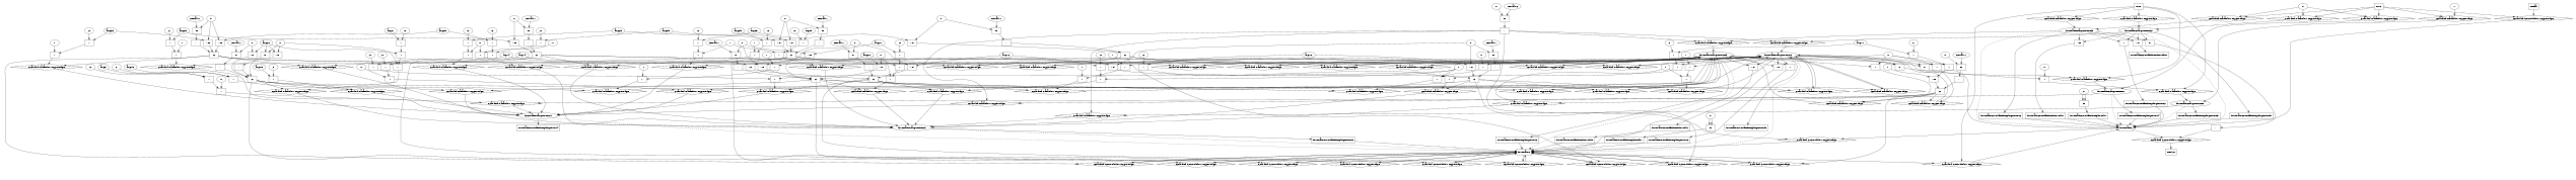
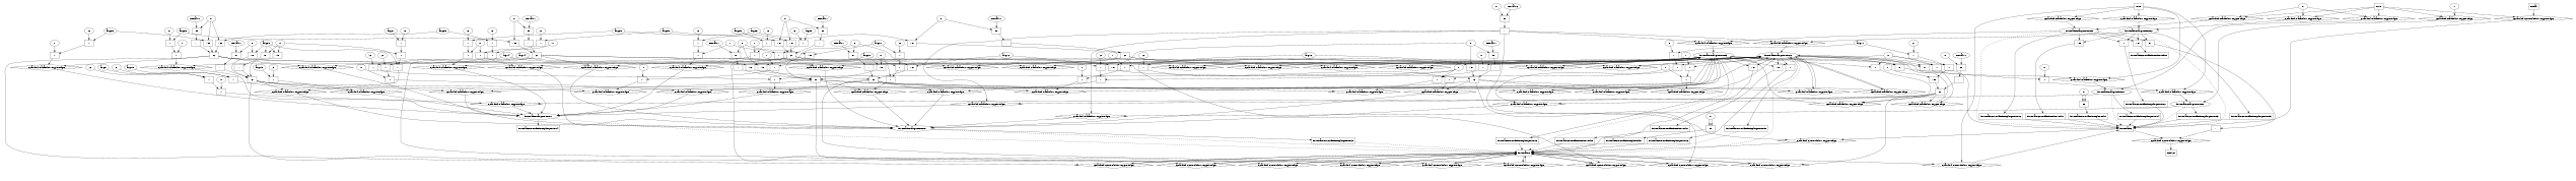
  digraph {
    node [shape=rect]
    n1 [label=inv_main6]
    n2 [label="Guarded ControlFlow Hyperedge" shape=diamond]
    n3 [label="Guarded ControlFlow Hyperedge" shape=diamond]
    n4 [label=inv_main8]
    n5 [label=FALSE]
    n6 [label="Guarded ControlFlow Hyperedge" shape=diamond]
    n7 [label="Guarded ControlFlow Hyperedge" shape=diamond]
    n8 [label="Guarded ControlFlow Hyperedge" shape=diamond]
    n9 [label="Guarded ControlFlow Hyperedge" shape=diamond]
    n10 [label="Guarded ControlFlow Hyperedge" shape=diamond]
    n11 [label="Guarded ControlFlow Hyperedge" shape=diamond]
    n12 [label="Guarded ControlFlow Hyperedge" shape=diamond]
    n13 [label="Guarded ControlFlow Hyperedge" shape=diamond]
    n14 [label="Guarded ControlFlow Hyperedge" shape=diamond]
    n15 [label="Guarded ControlFlow Hyperedge" shape=diamond]
    n16 [label=Initial]
    n17 [label="Guarded ControlFlow Hyperedge" shape=diamond]
    n18 [label=inv_main6_argument_0 shape=oval]
    n19 [label="Guarded DataFlow Hyperedge" shape=diamond]
    n20 [label=inv_main6_VerifHintTplEqTerm_3]
    n21 [label=inv_main8_argument_0 shape=oval]
    n22 [label=inv_main6_argument_1 shape=oval]
    n23 [label="Guarded DataFlow Hyperedge" shape=diamond]
    n24 [label=inv_main6_VerifHintTplEqTerm_4]
    n25 [label=inv_main8_argument_1 shape=oval]
    n26 [label=inv_main6_argument_2 shape=oval]
    n27 [label="="]
    n28 [label="Guarded DataFlow Hyperedge" shape=diamond]
    n29 [label=">="]
    n30 [label=">="]
    n31 [label="-"]
    n32 [label=inv_main6_VerifHintTplEqTerm_5]
    n33 [label="!"]
    n34 [label=inv_main8_argument_2 shape=oval]
    n35 [label=inv_main6_VerifHintInitPred_0]
    n36 [label=inv_main6_VerifHintInitPred_1]
    n37 [label=inv_main6_VerifHintTplEqTerm_2]
    n38 [label=inv_main6_argument_3 shape=oval]
    n39 [label="Guarded DataFlow Hyperedge" shape=diamond]
    n40 [label=inv_main6_VerifHintTplEqTerm_6]
    n41 [label=inv_main8_argument_3 shape=oval]
    n42 [label=inv_main8_VerifHintTplEqTerm_3]
    n43 [label=inv_main8_VerifHintTplEqTerm_4]
    n44 [label="+"]
    n45 [label="+"]
    n46 [label="-"]
    n47 [label="*"]
    n48 [label="*"]
    n49 [label="Guarded DataFlow Hyperedge" shape=diamond]
    n50 [label="Guarded DataFlow Hyperedge" shape=diamond]
    n51 [label="Guarded DataFlow Hyperedge" shape=diamond]
    n52 [label="Guarded DataFlow Hyperedge" shape=diamond]
    n53 [label="Guarded DataFlow Hyperedge" shape=diamond]
    n54 [label="Guarded DataFlow Hyperedge" shape=diamond]
    n55 [label=">="]
    n56 [label=">="]
    n57 [label="-"]
    n58 [label=inv_main8_VerifHintTplEqTerm_5]
    n59 [label="-"]
    n60 [label="Guarded DataFlow Hyperedge" shape=diamond]
    n61 [label="Guarded DataFlow Hyperedge" shape=diamond]
    n62 [label="-"]
    n63 [label="-"]
    n64 [label=inv_main8_VerifHintInitPred_0]
    n65 [label=inv_main8_VerifHintInitPred_1]
    n66 [label=inv_main8_VerifHintTplEqTerm_2]
    n67 [label="-"]
    n68 [label="*"]
    n69 [label="*"]
    n70 [label="Guarded DataFlow Hyperedge" shape=diamond]
    n71 [label="Guarded DataFlow Hyperedge" shape=diamond]
    n72 [label="Guarded DataFlow Hyperedge" shape=diamond]
    n73 [label="Guarded DataFlow Hyperedge" shape=diamond]
    n74 [label="Guarded DataFlow Hyperedge" shape=diamond]
    n75 [label="Guarded DataFlow Hyperedge" shape=diamond]
    n76 [label=inv_main8_VerifHintTplEqTerm_6]
    n77 [label="Guarded DataFlow Hyperedge" shape=diamond]
    n78 [label="-"]
    n79 [label="-"]
    n80 [label=true]
    n81 [label="Guarded DataFlow Hyperedge" shape=diamond]
    n82 [label="Guarded DataFlow Hyperedge" shape=diamond]
    n83 [label="Guarded DataFlow Hyperedge" shape=diamond]
    n84 [label="Guarded DataFlow Hyperedge" shape=diamond]
    n85 [label=1 shape=""]
    n86 [label=0 shape=""]
    n87 [label="!"]
    n88 [label="="]
    n89 [label=__eval16 shape=""]
    n90 [label=0 shape=""]
    n91 [label=true]
    n92 [label="Guarded DataFlow Hyperedge" shape=diamond]
    n93 [label="Guarded DataFlow Hyperedge" shape=diamond]
    n94 [label="Guarded DataFlow Hyperedge" shape=diamond]
    n95 [label=-1 shape=""]
    n96 [label="&"]
    n97 [label="Guarded DataFlow Hyperedge" shape=diamond]
    n98 [label="Guarded DataFlow Hyperedge" shape=diamond]
    n99 [label=">="]
    n100 [label="-"]
    n101 [label="*"]
    n102 [label=2 shape=""]
    n103 [label=1 shape=""]
    n104 [label=-1 shape=""]
    n105 [label="-"]
    n106 [label=arg11 shape=""]
    n107 [label="*"]
    n108 [label="!"]
    n109 [label="="]
    n110 [label=__eval17 shape=""]
    n111 [label=0 shape=""]
    n112 [label=2 shape=""]
    n113 [label="*"]
    n114 [label=-1 shape=""]
    n115 [label="*"]
    n116 [label=-2 shape=""]
    n117 [label=arg9 shape=""]
    n118 [label="&"]
    n119 [label="Guarded DataFlow Hyperedge" shape=diamond]
    n120 [label="Guarded DataFlow Hyperedge" shape=diamond]
    n121 [label="Guarded DataFlow Hyperedge" shape=diamond]
    n122 [label="!"]
    n123 [label="="]
    n124 [label=__eval17 shape=""]
    n125 [label=0 shape=""]
    n126 [label=">="]
    n127 [label=">="]
    n128 [label=arg16 shape=""]
    n129 [label="*"]
    n130 [label="-"]
    n131 [label=arg14 shape=""]
    n132 [label="*"]
    n133 [label="-"]
    n134 [label=1 shape=""]
    n135 [label=-2 shape=""]
    n136 [label=-2 shape=""]
    n137 [label=-1 shape=""]
    n138 [label="&"]
    n139 [label="Guarded DataFlow Hyperedge" shape=diamond]
    n140 [label="Guarded DataFlow Hyperedge" shape=diamond]
    n141 [label="Guarded DataFlow Hyperedge" shape=diamond]
    n142 [label="!"]
    n143 [label="="]
    n144 [label=__eval17 shape=""]
    n145 [label=0 shape=""]
    n146 [label=">="]
    n147 [label=">="]
    n148 [label=arg16 shape=""]
    n149 [label="*"]
    n150 [label="-"]
    n151 [label=arg14 shape=""]
    n152 [label="*"]
    n153 [label="-"]
    n154 [label=1 shape=""]
    n155 [label=-2 shape=""]
    n156 [label=-1 shape=""]
    n157 [label=-2 shape=""]
    n158 [label=-1 shape=""]
    n159 [label="&"]
    n160 [label="Guarded DataFlow Hyperedge" shape=diamond]
    n161 [label="Guarded DataFlow Hyperedge" shape=diamond]
    n162 [label="Guarded DataFlow Hyperedge" shape=diamond]
    n163 [label="!"]
    n164 [label="="]
    n165 [label=__eval17 shape=""]
    n166 [label=0 shape=""]
    n167 [label=">="]
    n168 [label="!"]
    n169 [label="="]
    n170 [label=-1 shape=""]
    n171 [label=">="]
    n172 [label="*"]
    n173 [label=arg20 shape=""]
    n174 [label="-"]
    n175 [label="*"]
    n176 [label=-2 shape=""]
    n177 [label=arg21 shape=""]
    n178 [label="*"]
    n179 [label=2 shape=""]
    n180 [label=arg19 shape=""]
    n181 [label=1 shape=""]
    n182 [label=-1 shape=""]
    n183 [label="&"]
    n184 [label="Guarded DataFlow Hyperedge" shape=diamond]
    n185 [label="Guarded DataFlow Hyperedge" shape=diamond]
    n186 [label="Guarded DataFlow Hyperedge" shape=diamond]
    n187 [label="!"]
    n188 [label="="]
    n189 [label=__eval17 shape=""]
    n190 [label=0 shape=""]
    n191 [label=">="]
    n192 [label=">="]
    n193 [label=arg21 shape=""]
    n194 [label="*"]
    n195 [label="-"]
    n196 [label=arg20 shape=""]
    n197 [label=">="]
    n198 [label="*"]
    n199 [label=-1 shape=""]
    n200 [label=-2 shape=""]
    n201 [label="*"]
    n202 [label=2 shape=""]
    n203 [label=arg19 shape=""]
    n204 [label=1 shape=""]
    n205 [label=-1 shape=""]
    n206 [label="&"]
    n207 [label="Guarded DataFlow Hyperedge" shape=diamond]
    n208 [label="Guarded DataFlow Hyperedge" shape=diamond]
    n209 [label="!"]
    n210 [label="="]
    n211 [label=__eval17 shape=""]
    n212 [label=0 shape=""]
    n213 [label=">="]
    n214 [label=">="]
    n215 [label=arg25 shape=""]
    n216 [label="*"]
    n217 [label="-"]
    n218 [label=arg23 shape=""]
    n219 [label="*"]
    n220 [label="-"]
    n221 [label=-1 shape=""]
    n222 [label=-2 shape=""]
    n223 [label=1 shape=""]
    n224 [label=-2 shape=""]
    n225 [label="&"]
    n226 [label="Guarded DataFlow Hyperedge" shape=diamond]
    n227 [label="Guarded DataFlow Hyperedge" shape=diamond]
    n228 [label="!"]
    n229 [label="="]
    n230 [label=__eval17 shape=""]
    n231 [label=0 shape=""]
    n232 [label=">="]
    n233 [label=arg23 shape=""]
    n234 [label="*"]
    n235 [label="-"]
    n236 [label="*"]
    n237 [label=-1 shape=""]
    n238 [label="*"]
    n239 [label=-2 shape=""]
    n240 [label=arg25 shape=""]
    n241 [label=1 shape=""]
    n242 [label=-2 shape=""]
    n243 [label="&"]
    n244 [label="Guarded DataFlow Hyperedge" shape=diamond]
    n245 [label="Guarded DataFlow Hyperedge" shape=diamond]
    n246 [label="!"]
    n247 [label="="]
    n248 [label=__eval17 shape=""]
    n249 [label=0 shape=""]
    n250 [label=">="]
    n251 [label=">="]
    n252 [label=arg25 shape=""]
    n253 [label="*"]
    n254 [label="-"]
    n255 [label=arg23 shape=""]
    n256 [label="*"]
    n257 [label="-"]
    n258 [label=-1 shape=""]
    n259 [label=-2 shape=""]
    n260 [label=-2 shape=""]
    n261 [label="&"]
    n262 [label="Guarded DataFlow Hyperedge" shape=diamond]
    n263 [label="Guarded DataFlow Hyperedge" shape=diamond]
    n264 [label="!"]
    n265 [label="="]
    n266 [label=__eval17 shape=""]
    n267 [label=0 shape=""]
    n268 [label=">="]
    n269 [label=arg23 shape=""]
    n270 [label="*"]
    n271 [label="-"]
    n272 [label="*"]
    n273 [label=-1 shape=""]
    n274 [label="*"]
    n275 [label=-2 shape=""]
    n276 [label=arg25 shape=""]
    n277 [label=-2 shape=""]
    n278 [label=inv_main6_VerifHintTplPred_7]
    n279 [label="="]
    n280 [label=0 shape=""]
    n281 [label=inv_main8_VerifHintTplPred_7]
    n282 [label="="]
    n283 [label=0 shape=""]
    n1 -> n2
    n1 -> n3
    n2 -> n4
    n3 -> n5
    n4 -> n6
    n4 -> n7
    n4 -> n8
    n4 -> n9
    n4 -> n10
    n4 -> n11
    n4 -> n12
    n4 -> n13
    n4 -> n14
    n4 -> n15
    n6 -> n1
    n7 -> n4
    n8 -> n4
    n9 -> n4
    n10 -> n4
    n11 -> n4
    n12 -> n4
    n13 -> n4
    n14 -> n4
    n15 -> n4
    n16 -> n17
    n17 -> n1
    n18 -> n1 [style=dashed]
    n18 -> n19
    n18 -> n20
    n19 -> n21
    n20 -> n1
    n21 -> n4 [style=dashed]
    n21 -> n42
    n22 -> n1 [style=dashed]
    n22 -> n23
    n22 -> n24
    n23 -> n25
    n24 -> n1
    n25 -> n4 [style=dashed]
    n25 -> n43
    n26 -> n1 [style=dashed]
    n26 -> n27
    n26 -> n28
    n26 -> n29
    n26 -> n30
    n26 -> n31
    n26 -> n32
    n27 -> n33
    n28 -> n34
    n29 -> n35
    n30 -> n36
    n31 -> n37
    n32 -> n1
    n33 -> n3
    n34 -> n1
    n34 -> n4 [style=dashed]
    n34 -> n44
    n34 -> n45
    n34 -> n46
    n34 -> n47
    n34 -> n48
    n34 -> n49
    n34 -> n50
    n34 -> n51
    n34 -> n52
    n34 -> n53
    n34 -> n54
    n34 -> n55
    n34 -> n56
    n34 -> n57
    n34 -> n58
    n36 -> n1
    n37 -> n1
    n38 -> n1 [style=dashed]
    n38 -> n27
    n38 -> n29
    n38 -> n30
    n38 -> n31
    n38 -> n39
    n38 -> n40
    n39 -> n41
    n40 -> n1
    n41 -> n4 [style=dashed]
    n41 -> n44
    n41 -> n45
    n41 -> n55
    n41 -> n56
    n41 -> n57
    n41 -> n67
    n41 -> n68
    n41 -> n69
    n41 -> n70
    n41 -> n71
    n41 -> n72
    n41 -> n73
    n41 -> n74
    n41 -> n75
    n41 -> n76
-   n42 -> n4
+   n42 -> n4 [style=dashed]
    n44 -> n59
    n45 -> n60
    n46 -> n61
    n47 -> n62
    n48 -> n63
    n49 -> n34
    n50 -> n34
    n51 -> n34
    n52 -> n34
    n53 -> n34
    n54 -> n34
    n55 -> n64
    n56 -> n65
    n57 -> n66
    n58 -> n4 [style=dashed]
    n59 -> n92
    n60 -> n22
    n61 -> n34
    n62 -> n121
    n63 -> n141
    n64 -> n4
    n65 -> n4
    n66 -> n4
    n67 -> n77
    n68 -> n78
    n69 -> n79
    n70 -> n41
    n71 -> n41
    n72 -> n41
    n73 -> n41
    n74 -> n41
    n75 -> n41
    n76 -> n4
    n77 -> n41
    n78 -> n162
    n79 -> n186
    n80 -> n17
    n80 -> n81
    n80 -> n82
    n80 -> n83
    n80 -> n84
    n81 -> n18
    n82 -> n22
    n83 -> n26
    n84 -> n38
    n85 -> n81
    n86 -> n82
    n86 -> n83
    n86 -> n84
    n87 -> n2
    n87 -> n19
    n87 -> n23
    n87 -> n28
    n87 -> n39
    n88 -> n87
    n89 -> n88
    n90 -> n88
    n91 -> n6
    n91 -> n60
    n91 -> n92
    n91 -> n93
    n91 -> n94
    n92 -> n18
    n93 -> n26
    n94 -> n38
    n95 -> n59
    n96 -> n7
    n96 -> n61
    n96 -> n77
    n96 -> n97
    n96 -> n98
    n97 -> n21
    n98 -> n25
    n99 -> n96
    n100 -> n99
    n101 -> n100
    n102 -> n101
    n103 -> n99
    n104 -> n46
    n104 -> n67
    n104 -> n100
    n104 -> n105
    n105 -> n97
    n106 -> n101
    n106 -> n107
    n107 -> n105
    n108 -> n96
    n109 -> n108
    n110 -> n109
    n111 -> n109
    n112 -> n107
    n113 -> n98
    n114 -> n113
    n115 -> n113
    n116 -> n115
    n117 -> n115
    n118 -> n8
    n118 -> n70
    n118 -> n119
    n118 -> n120
    n118 -> n121
    n119 -> n21
    n120 -> n25
    n121 -> n34
    n122 -> n118
    n123 -> n122
    n124 -> n123
    n125 -> n123
    n125 -> n126
    n125 -> n127
    n126 -> n118
    n127 -> n118
    n128 -> n126
    n128 -> n129
    n129 -> n130
    n130 -> n119
    n131 -> n127
    n131 -> n132
    n132 -> n133
    n133 -> n120
    n134 -> n62
    n134 -> n130
    n134 -> n133
    n135 -> n129
    n136 -> n132
    n137 -> n47
    n138 -> n9
    n138 -> n71
    n138 -> n139
    n138 -> n140
    n138 -> n141
    n139 -> n21
    n140 -> n25
    n141 -> n34
    n142 -> n138
    n143 -> n142
    n144 -> n143
    n145 -> n143
    n145 -> n146
    n145 -> n147
    n146 -> n138
    n147 -> n138
    n148 -> n146
    n148 -> n149
    n149 -> n150
    n150 -> n139
    n151 -> n147
    n151 -> n152
    n152 -> n153
    n153 -> n140
    n154 -> n63
    n154 -> n150
    n155 -> n149
    n156 -> n153
    n157 -> n152
    n158 -> n48
    n159 -> n10
    n159 -> n49
    n159 -> n160
    n159 -> n161
    n159 -> n162
    n160 -> n21
    n161 -> n25
    n162 -> n41
    n163 -> n159
    n164 -> n163
    n165 -> n164
    n166 -> n164
    n166 -> n167
    n167 -> n159
    n168 -> n159
    n169 -> n168
    n170 -> n169
    n170 -> n171
    n170 -> n172
    n171 -> n159
    n172 -> n160
    n173 -> n167
    n173 -> n169
    n173 -> n171
    n173 -> n174
    n174 -> n172
    n175 -> n174
    n176 -> n175
    n177 -> n175
    n178 -> n161
    n179 -> n178
    n180 -> n178
    n181 -> n78
    n182 -> n68
    n183 -> n11
    n183 -> n50
    n183 -> n184
    n183 -> n185
    n183 -> n186
    n184 -> n21
    n185 -> n25
    n186 -> n41
    n187 -> n183
    n188 -> n187
    n189 -> n188
    n190 -> n188
    n190 -> n191
    n190 -> n192
    n191 -> n183
    n192 -> n183
    n193 -> n191
    n193 -> n194
    n194 -> n195
    n195 -> n198
    n196 -> n192
    n196 -> n195
    n196 -> n197
    n197 -> n183
    n198 -> n184
    n199 -> n197
    n199 -> n198
    n200 -> n194
    n201 -> n185
    n202 -> n201
    n203 -> n201
    n204 -> n79
    n205 -> n69
    n206 -> n12
    n206 -> n51
    n206 -> n72
    n206 -> n207
    n206 -> n208
    n207 -> n21
    n208 -> n25
    n209 -> n206
    n210 -> n209
    n211 -> n210
    n212 -> n210
    n212 -> n213
    n212 -> n214
    n213 -> n206
    n214 -> n206
    n215 -> n213
    n215 -> n216
    n216 -> n217
    n217 -> n207
    n218 -> n214
    n218 -> n219
    n219 -> n220
    n220 -> n208
    n221 -> n217
    n222 -> n216
    n223 -> n220
    n224 -> n219
    n225 -> n13
    n225 -> n52
    n225 -> n73
    n225 -> n226
    n225 -> n227
    n226 -> n21
    n227 -> n25
    n228 -> n225
    n229 -> n228
    n230 -> n229
    n231 -> n229
    n231 -> n232
    n232 -> n225
    n233 -> n232
    n233 -> n234
    n234 -> n235
    n235 -> n227
    n236 -> n226
    n237 -> n236
    n238 -> n236
    n239 -> n238
    n240 -> n238
    n241 -> n235
    n242 -> n234
    n243 -> n14
    n243 -> n53
    n243 -> n74
    n243 -> n244
    n243 -> n245
    n244 -> n21
    n245 -> n25
    n246 -> n243
    n247 -> n246
    n248 -> n247
    n249 -> n247
    n249 -> n250
    n249 -> n251
    n250 -> n243
    n251 -> n243
    n252 -> n250
    n252 -> n253
    n253 -> n254
    n254 -> n244
    n255 -> n251
    n255 -> n256
    n256 -> n257
    n257 -> n245
    n258 -> n254
    n258 -> n257
    n259 -> n253
    n260 -> n256
    n261 -> n15
    n261 -> n54
    n261 -> n75
    n261 -> n262
    n261 -> n263
    n262 -> n21
    n263 -> n25
    n264 -> n261
    n265 -> n264
    n266 -> n265
    n267 -> n265
    n267 -> n268
    n268 -> n261
    n269 -> n268
    n269 -> n270
    n270 -> n271
    n271 -> n263
    n272 -> n262
    n273 -> n271
    n273 -> n272
    n274 -> n272
    n275 -> n274
    n276 -> n274
    n277 -> n270
    n278 -> n1
    n279 -> n278
    n280 -> n279
    n280 -> n279
    n281 -> n4
    n282 -> n281
    n283 -> n282
    n283 -> n282
  }
